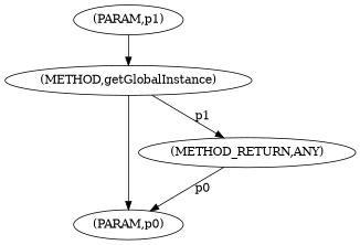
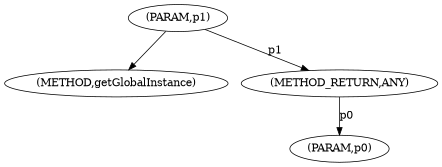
  digraph {
    n1 [label=<(METHOD,getGlobalInstance)>]
    n2 [label=<(PARAM,p0)>]
    n3 [label=<(PARAM,p1)>]
    n4 [label=<(METHOD_RETURN,ANY)>]
-   n1 -> n2
    n3 -> n1
-   n1 -> n4 [label=p1]
+   n3 -> n4 [label=p1]
    n4 -> n2 [label=p0]
  }
